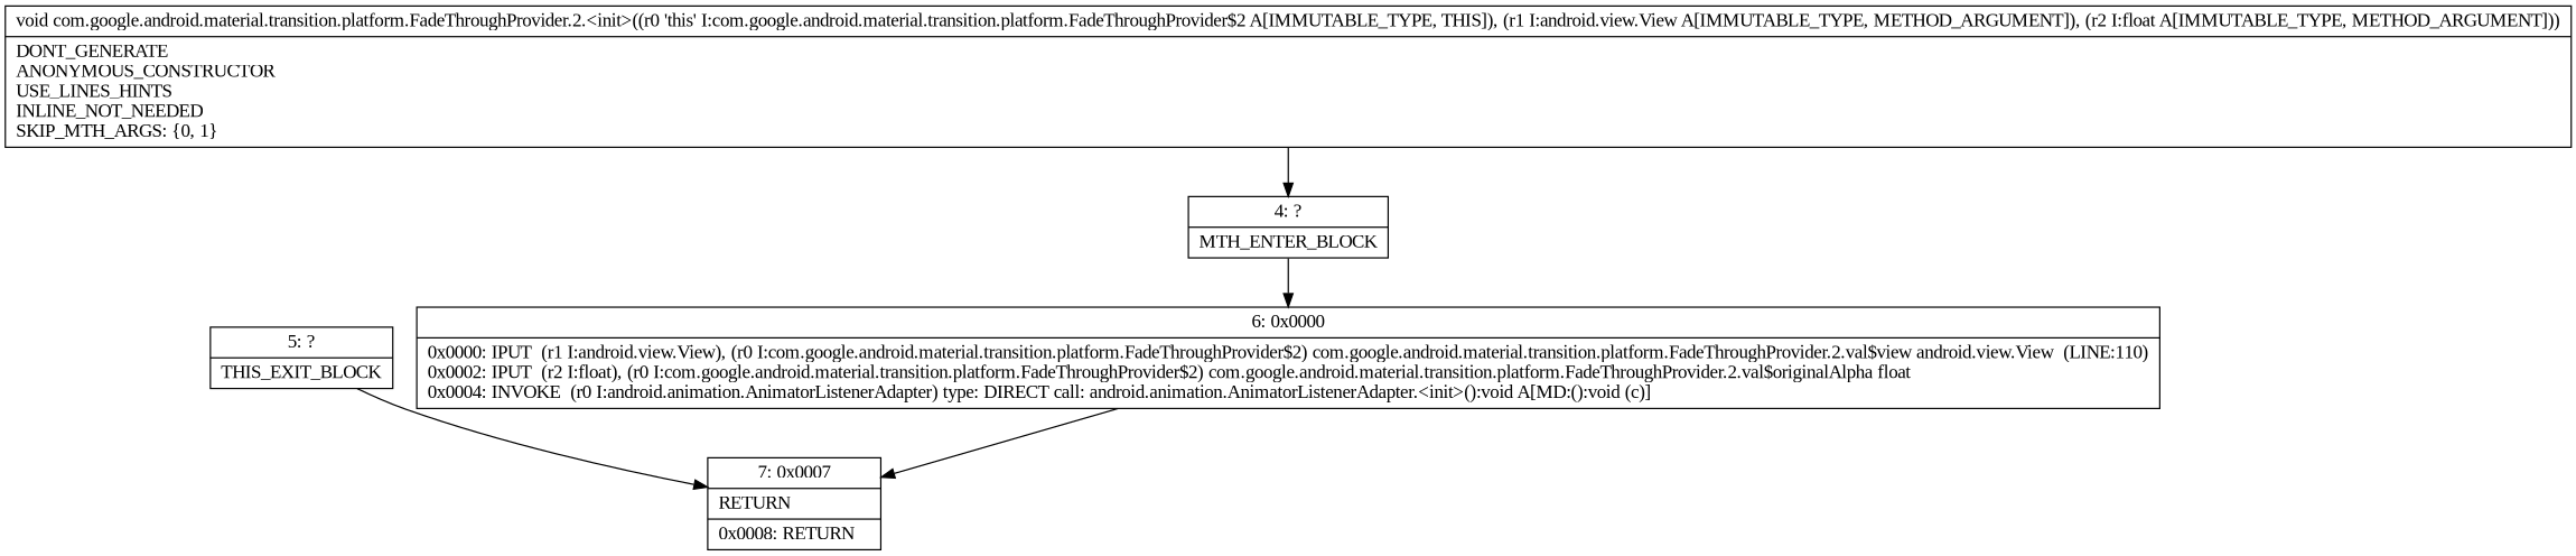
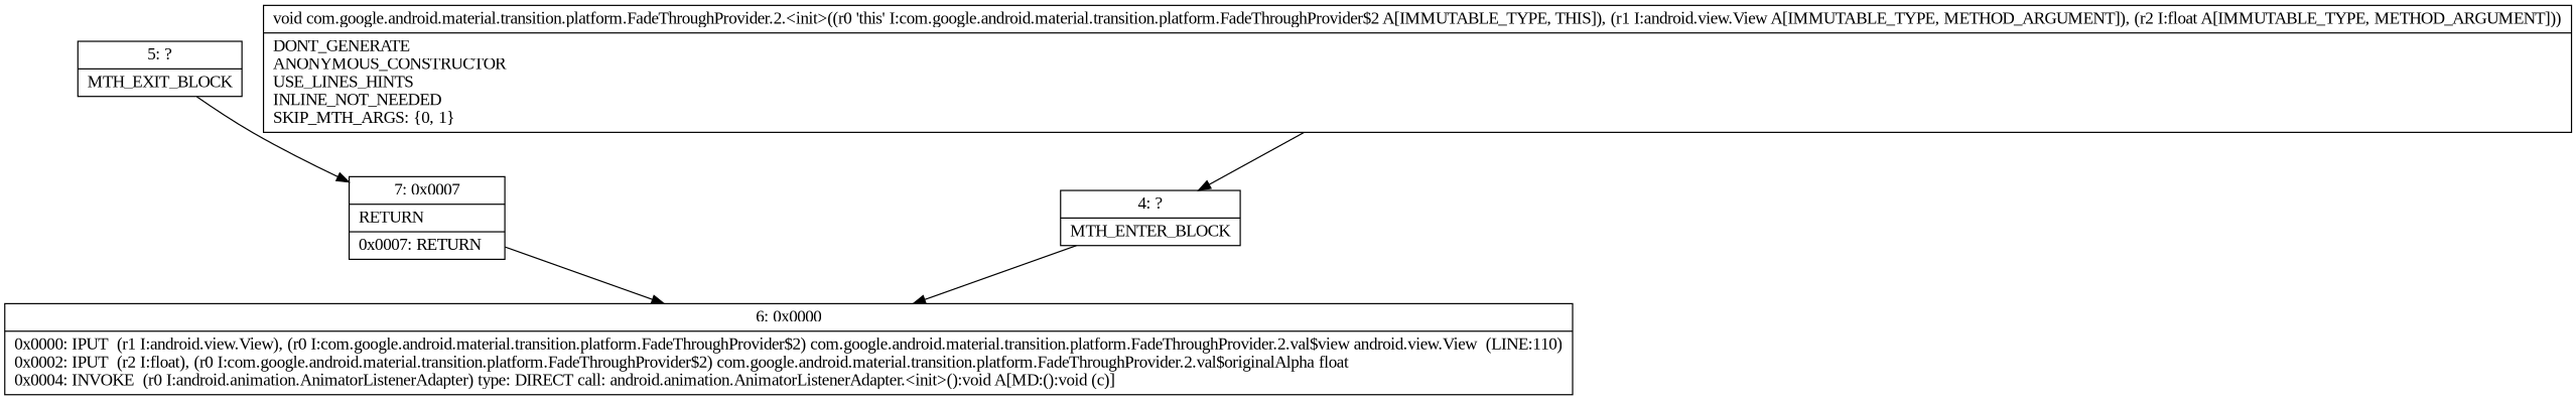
  digraph {
    fontname="Liberation Serif"
    node [fontname="Liberation Serif" shape=record]
    edge [fontname="Liberation Serif"]
    n1 [label="{4\:\ ?|MTH_ENTER_BLOCK\l}"]
    n2 [label="{6\:\ 0x0000|0x0000: IPUT  (r1 I:android.view.View), (r0 I:com.google.android.material.transition.platform.FadeThroughProvider$2) com.google.android.material.transition.platform.FadeThroughProvider.2.val$view android.view.View  (LINE:110)\l0x0002: IPUT  (r2 I:float), (r0 I:com.google.android.material.transition.platform.FadeThroughProvider$2) com.google.android.material.transition.platform.FadeThroughProvider.2.val$originalAlpha float \l0x0004: INVOKE  (r0 I:android.animation.AnimatorListenerAdapter) type: DIRECT call: android.animation.AnimatorListenerAdapter.\<init\>():void A[MD:():void (c)]\l}"]
-   n3 [label="{7\:\ 0x0007|RETURN\l|0x0008: RETURN   \l}"]
-   n4 [label="{5\:\ ?|THIS_EXIT_BLOCK\l}"]
+   n3 [label="{7\:\ 0x0007|RETURN\l|0x0007: RETURN   \l}"]
+   n4 [label="{5\:\ ?|MTH_EXIT_BLOCK\l}"]
    n5 [label="{void com.google.android.material.transition.platform.FadeThroughProvider.2.\<init\>((r0 'this' I:com.google.android.material.transition.platform.FadeThroughProvider$2 A[IMMUTABLE_TYPE, THIS]), (r1 I:android.view.View A[IMMUTABLE_TYPE, METHOD_ARGUMENT]), (r2 I:float A[IMMUTABLE_TYPE, METHOD_ARGUMENT]))  | DONT_GENERATE\lANONYMOUS_CONSTRUCTOR\lUSE_LINES_HINTS\lINLINE_NOT_NEEDED\lSKIP_MTH_ARGS: \{0, 1\}\l}"]
    n1 -> n2
-   n2 -> n3
+   n3 -> n2
    n4 -> n3
    n5 -> n1
  }
